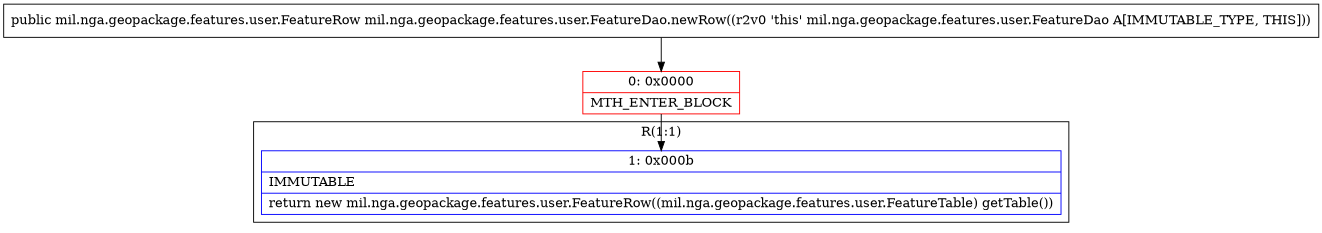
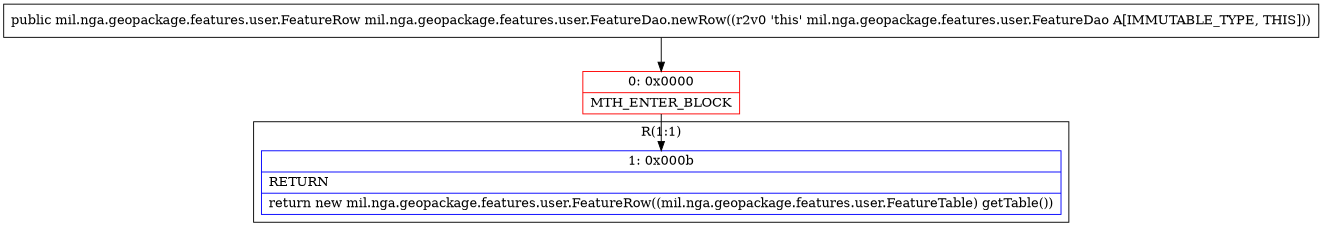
  digraph {
    node [shape=record]
-   n1 [color=blue label="{1\:\ 0x000b|IMMUTABLE\l|return new mil.nga.geopackage.features.user.FeatureRow((mil.nga.geopackage.features.user.FeatureTable) getTable())\l}"]
+   n1 [color=blue label="{1\:\ 0x000b|RETURN\l|return new mil.nga.geopackage.features.user.FeatureRow((mil.nga.geopackage.features.user.FeatureTable) getTable())\l}"]
    n2 [color=red label="{0\:\ 0x0000|MTH_ENTER_BLOCK\l}"]
    n3 [label="{public mil.nga.geopackage.features.user.FeatureRow mil.nga.geopackage.features.user.FeatureDao.newRow((r2v0 'this' mil.nga.geopackage.features.user.FeatureDao A[IMMUTABLE_TYPE, THIS])) }"]
    subgraph cluster_1 {
      label="R(1:1)"
      n1
    }
    n2 -> n1
    n3 -> n2
  }
